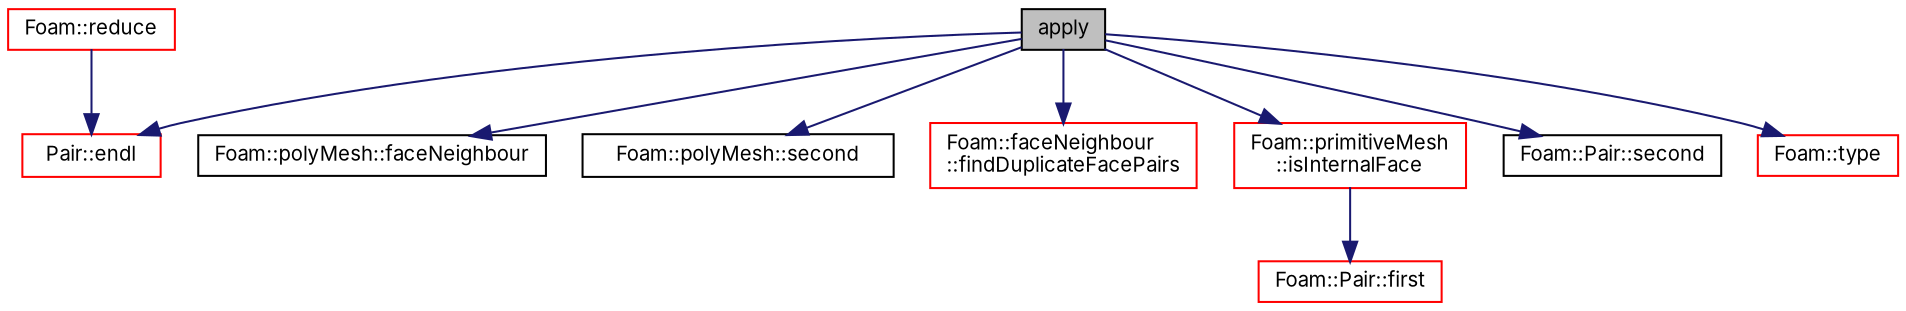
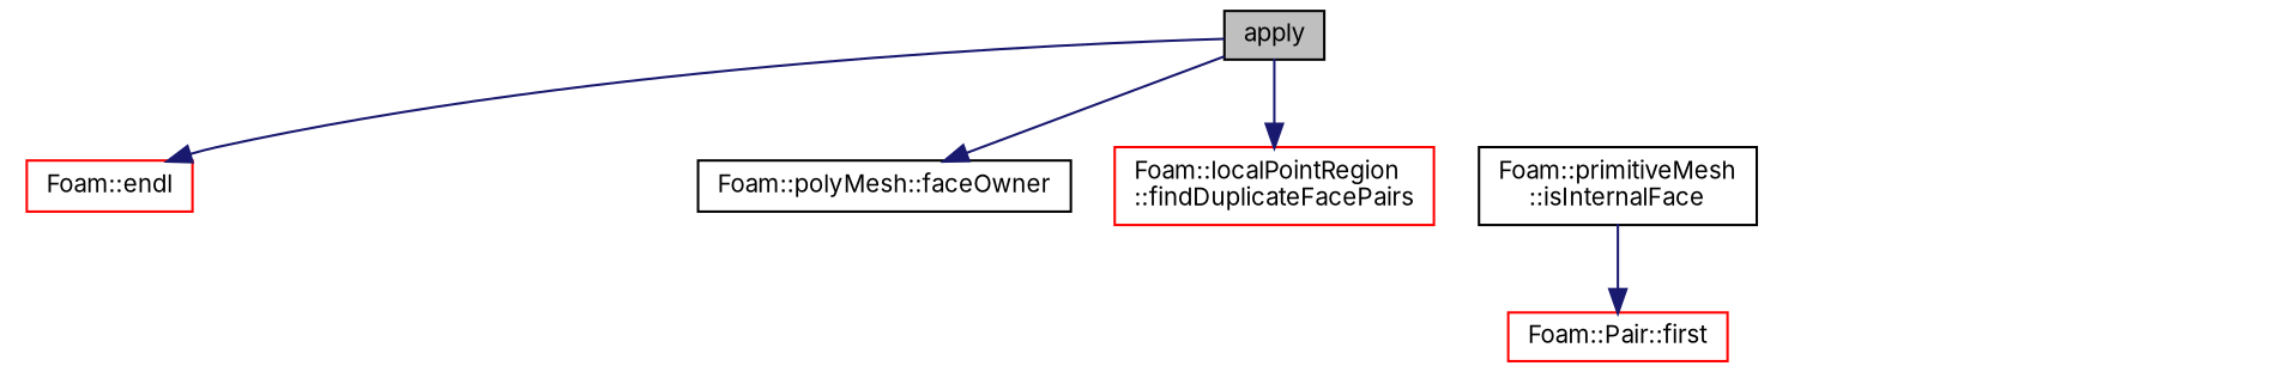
  digraph {
    fontname=Inter
    rankdir=TB
    node [color=red fontname=Inter fontsize=10 shape=record]
    edge [color=midnightblue fontname=Inter fontsize=10 labelfontname=Helvetica labelfontsize=10 style=solid]
    n1 [color=black fillcolor=grey75 fontcolor=black height=0.2 label=apply style=filled width=0.4]
-   n2 [height=0.2 label="Pair::endl" width=0.4]
-   n3 [color=black height=0.2 label="Foam::polyMesh::faceNeighbour" width=0.4]
-   n4 [color=black height=0.2 label="Foam::polyMesh::second" width=0.4]
-   n5 [height=0.2 label="Foam::faceNeighbour\l::findDuplicateFacePairs" width=0.4]
-   n6 [height=0.2 label="Foam::primitiveMesh\l::isInternalFace" width=0.4]
-   n7 [color=black height=0.2 label="Foam::Pair::second" width=0.4]
-   n8 [height=0.2 label="Foam::type" width=0.4]
+   n2 [height=0.2 label="Foam::endl" width=0.4]
+   n4 [color=black height=0.2 label="Foam::polyMesh::faceOwner" width=0.4]
+   n5 [height=0.2 label="Foam::localPointRegion\l::findDuplicateFacePairs" width=0.4]
+   n6 [color=black height=0.2 label="Foam::primitiveMesh\l::isInternalFace" width=0.4]
    n9 [height=0.2 label="Foam::Pair::first" width=0.4]
-   n10 [height=0.2 label="Foam::reduce" width=0.4]
    n1 -> n2
-   n1 -> n3
    n1 -> n4
    n1 -> n5
-   n1 -> n6
-   n1 -> n7
-   n1 -> n8
    n6 -> n9
-   n10 -> n2
  }
